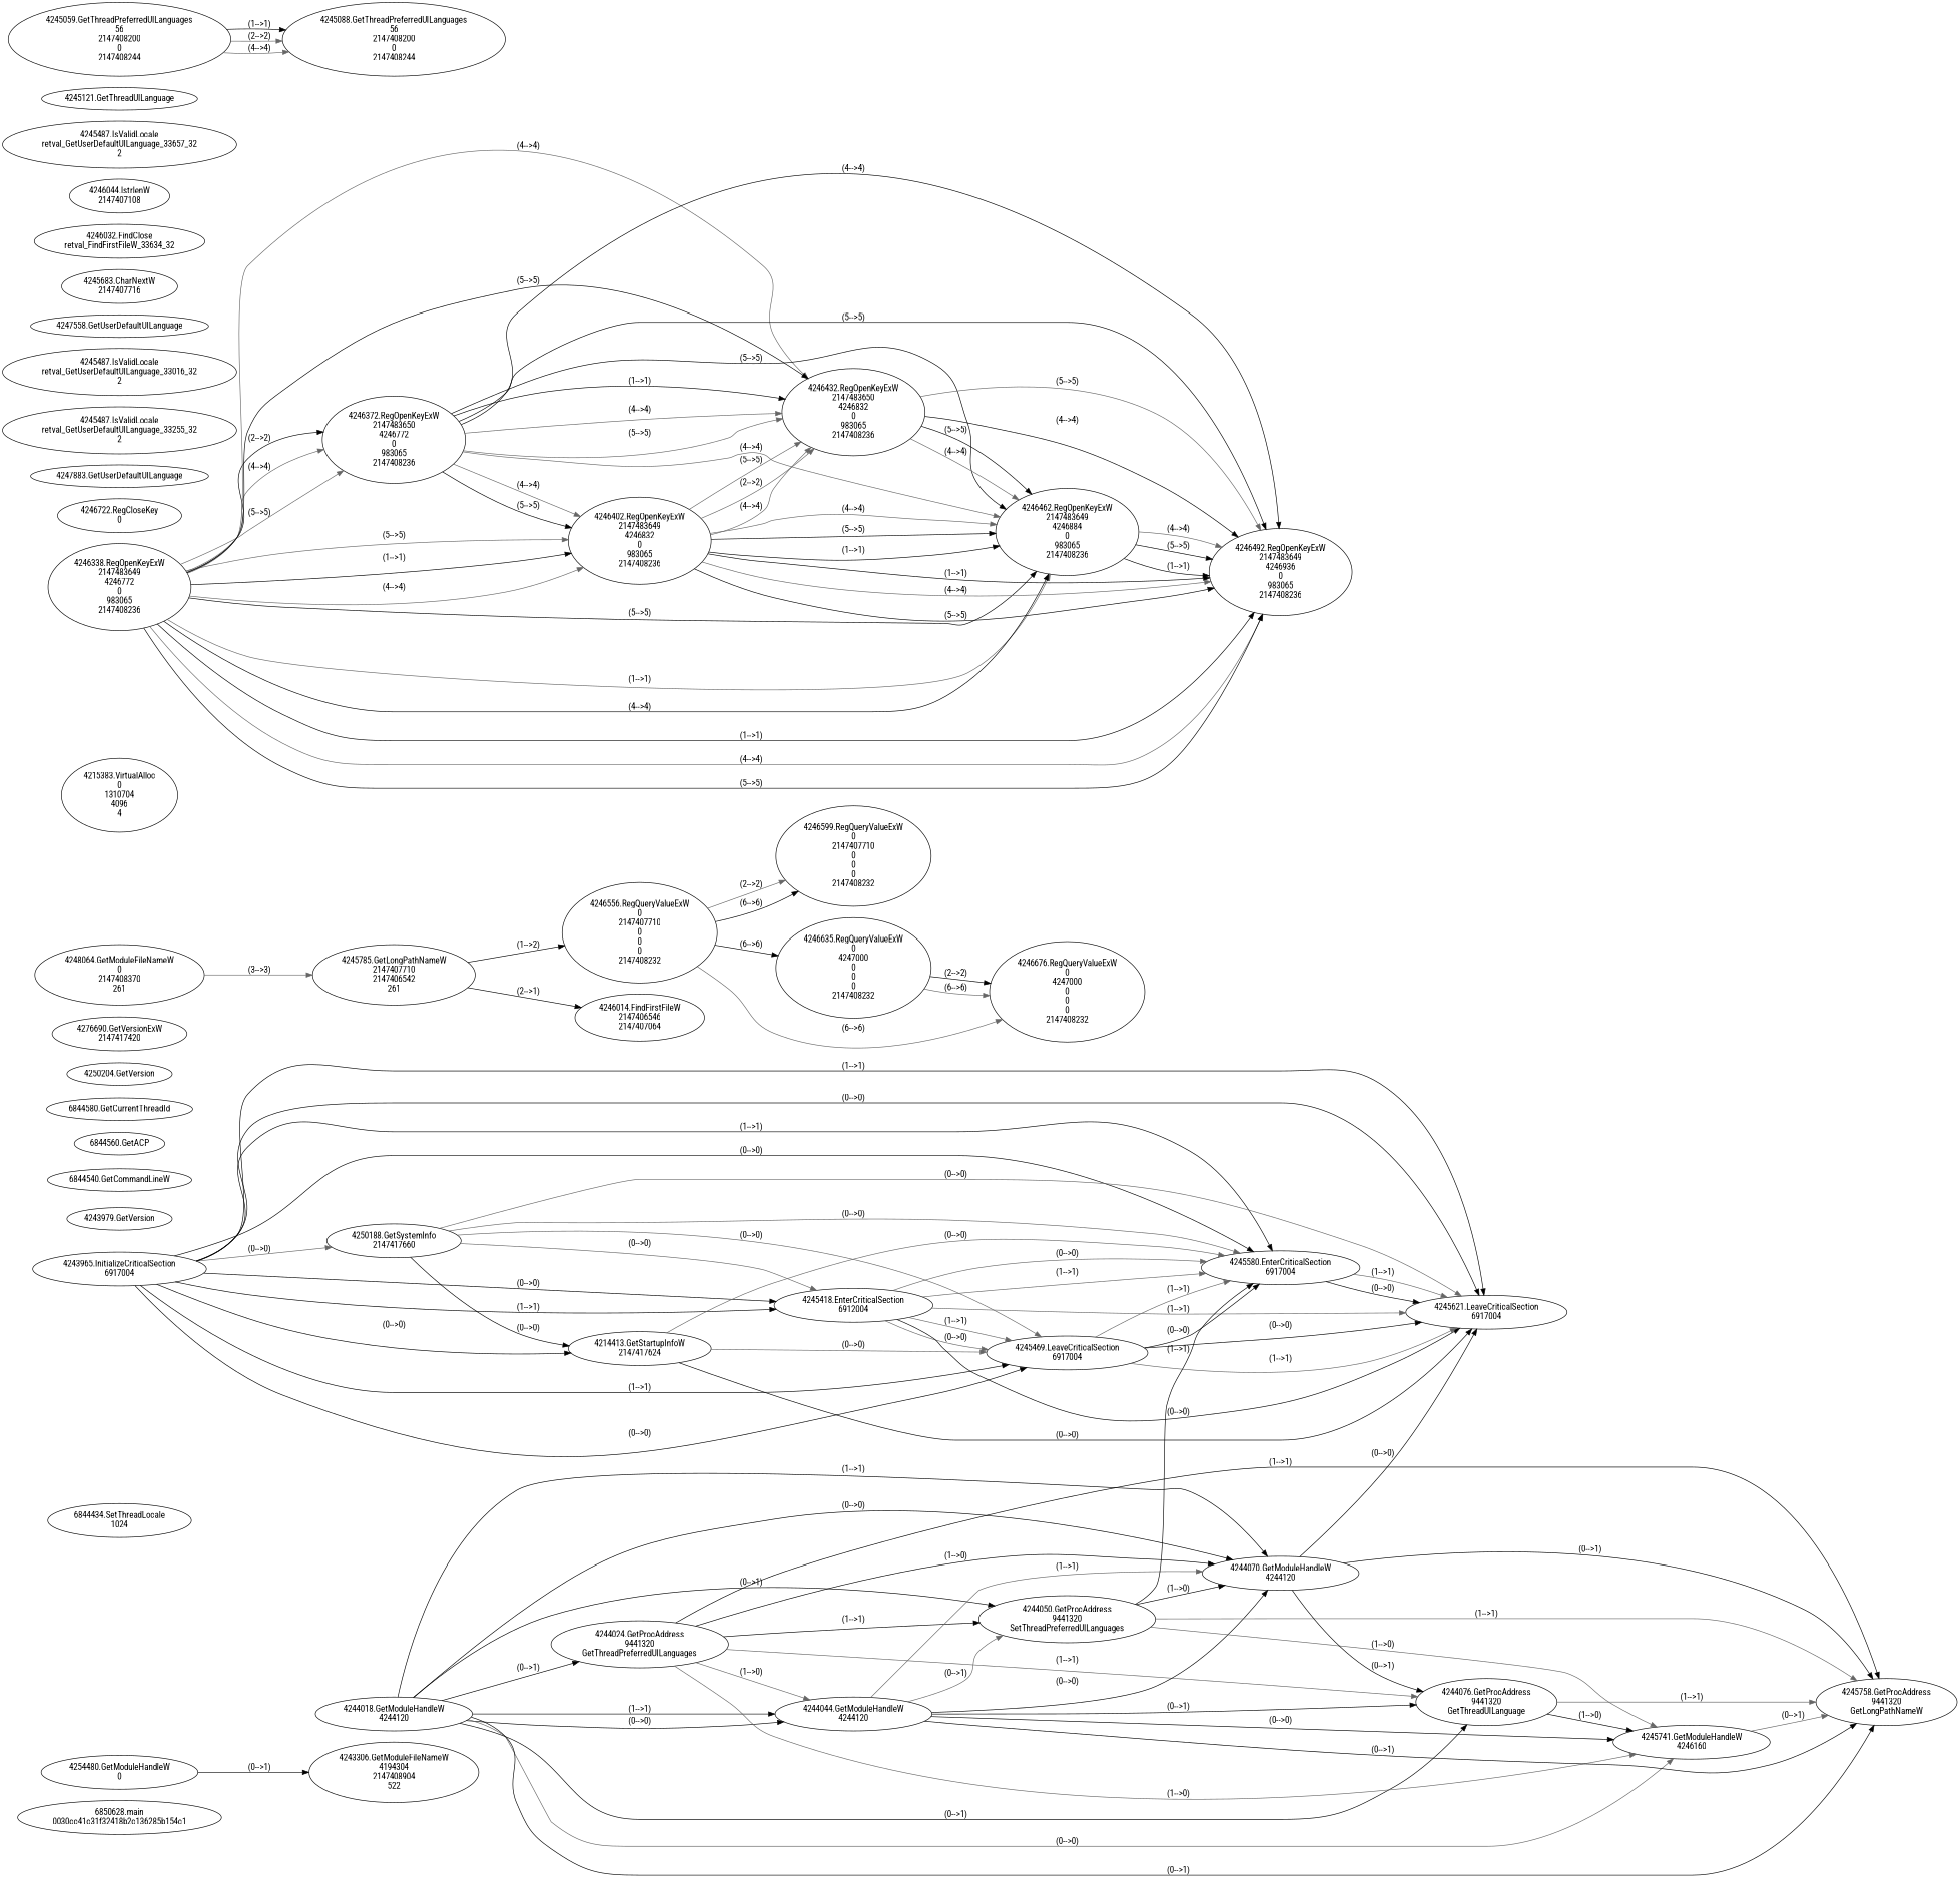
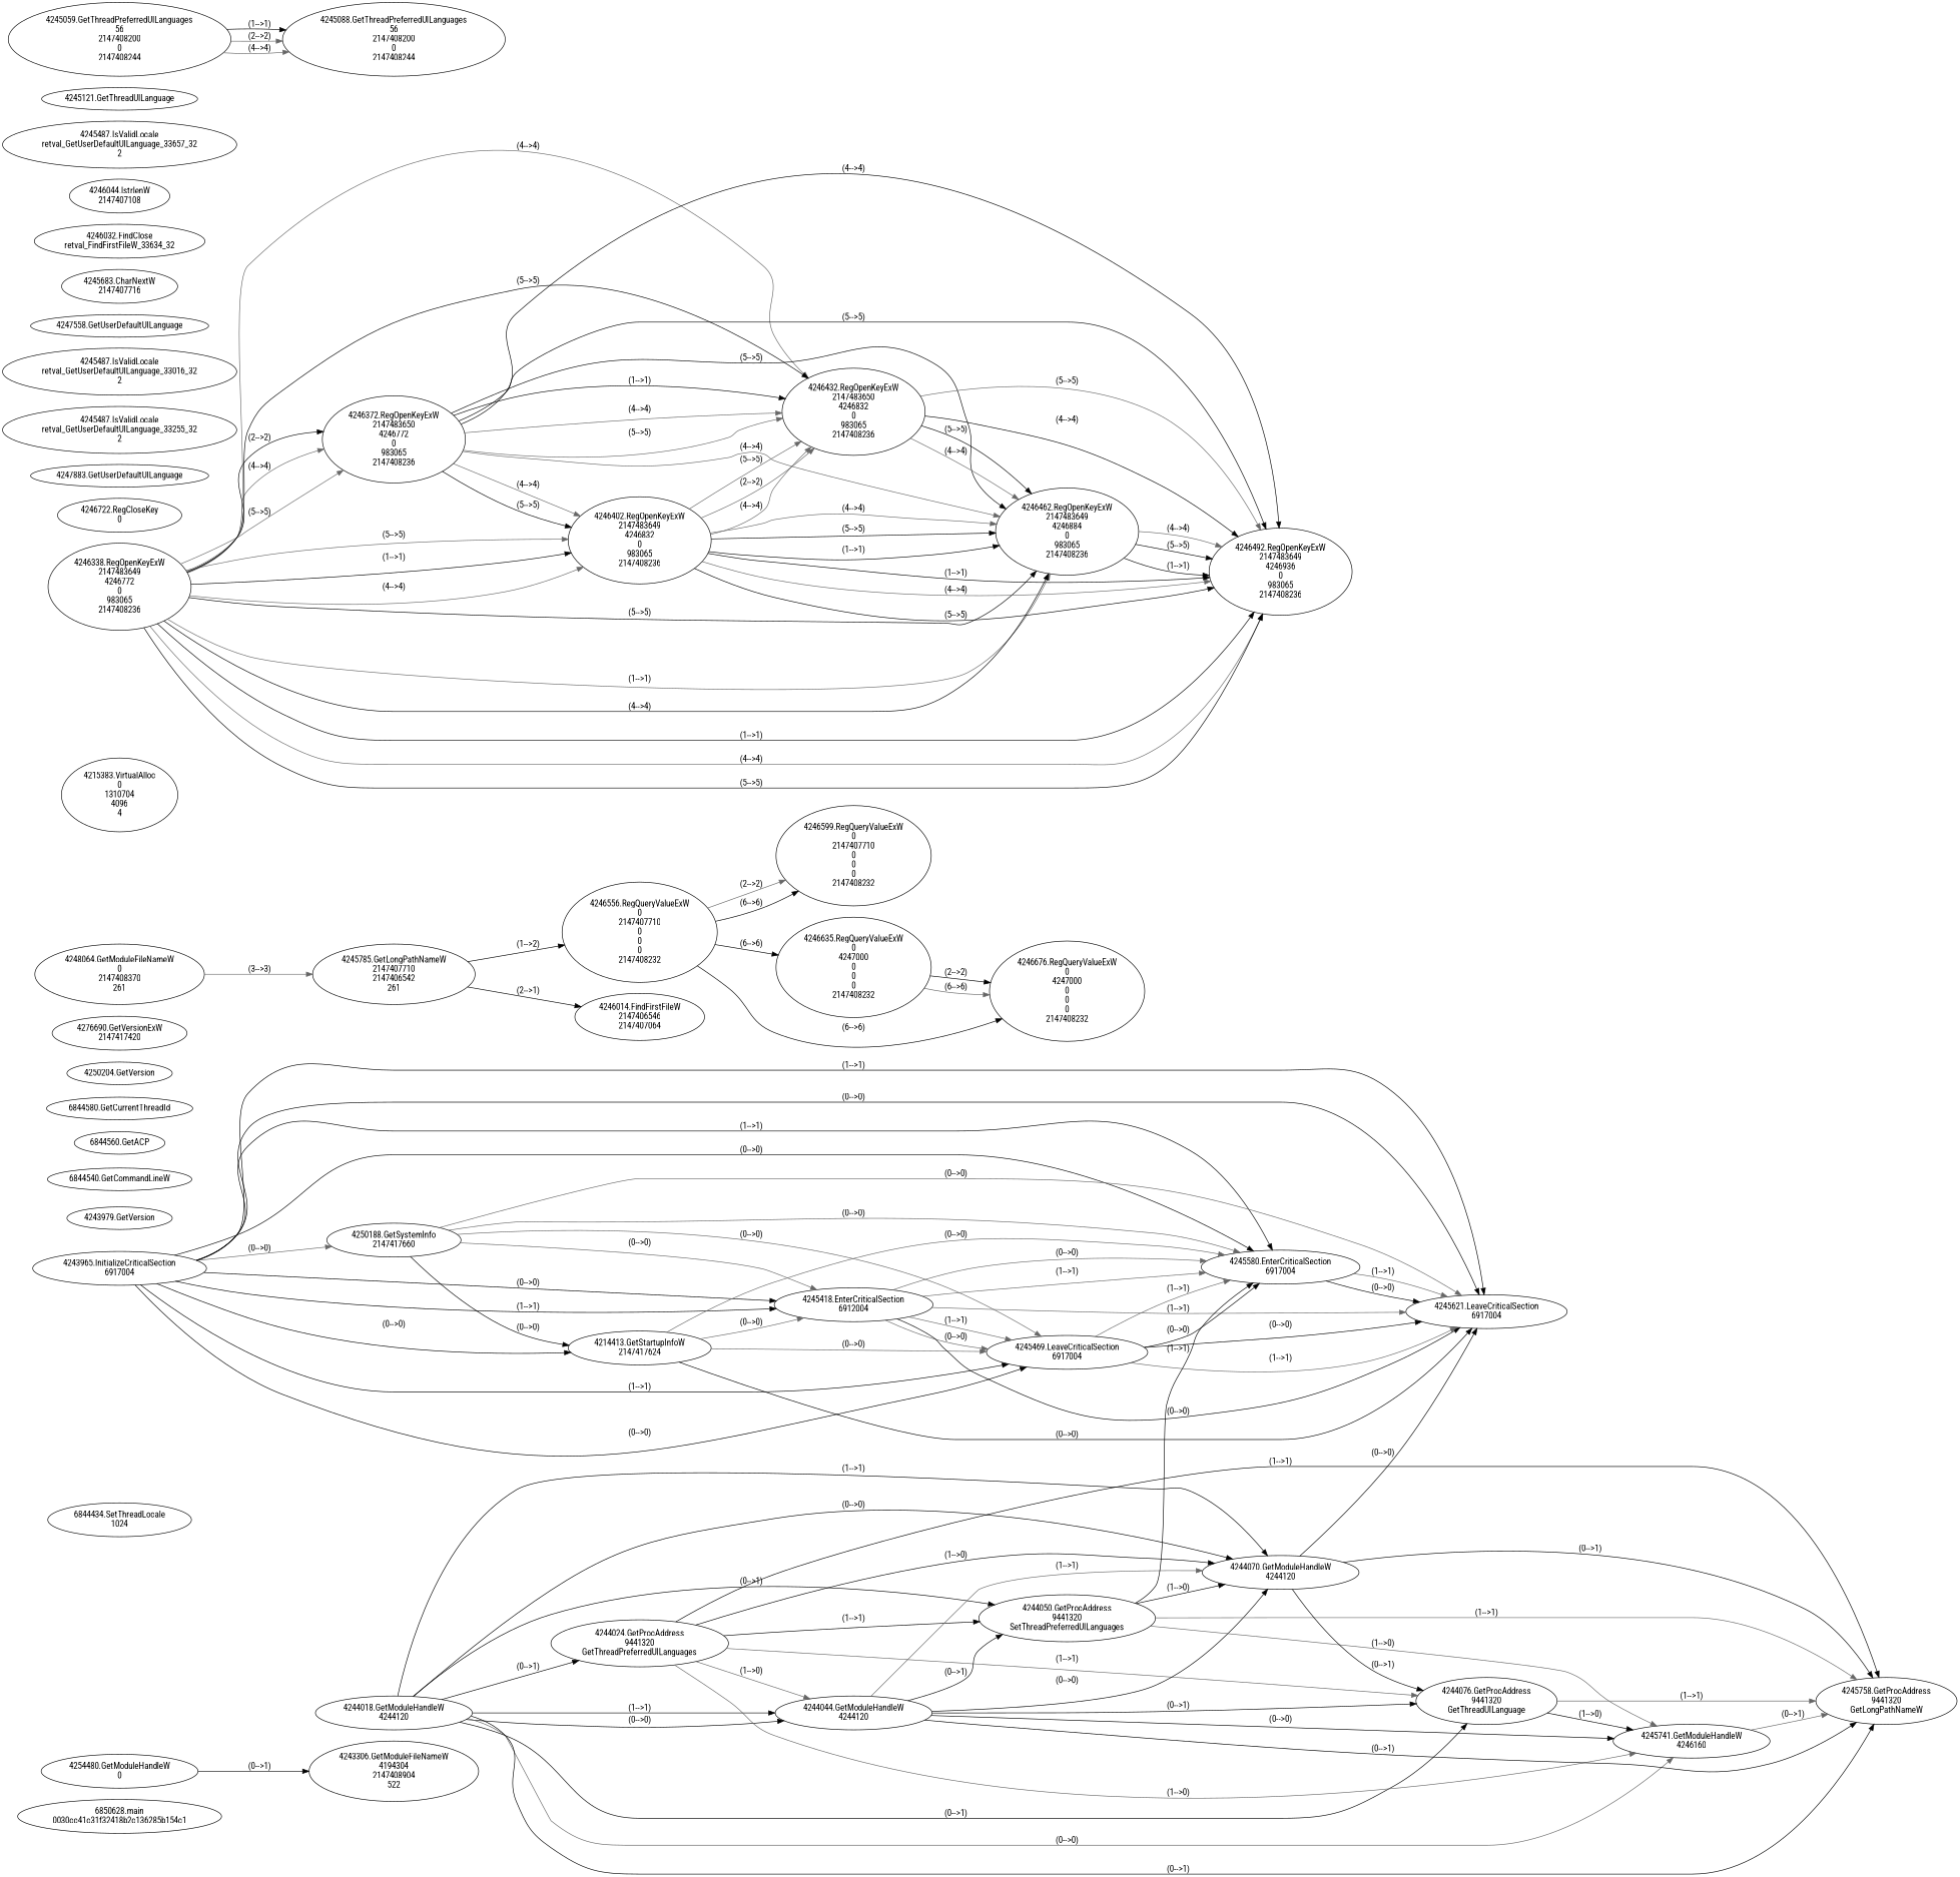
  digraph {
    fontname="Roboto Condensed"
    rankdir=LR
    node [fontname="Roboto Condensed"]
    edge [color=black fontname="Roboto Condensed"]
    n1 [label="6850628.main\n0030cc41c31f32418b2c136285b154c1"]
    n2 [label="4254480.GetModuleHandleW\n0"]
    n3 [label="4243306.GetModuleFileNameW\n4194304\n2147408904\n522"]
    n4 [label="6844434.SetThreadLocale\n1024"]
    n5 [label="4243965.InitializeCriticalSection\n6917004"]
    n6 [label="4250188.GetSystemInfo\n2147417660"]
    n7 [label="4214413.GetStartupInfoW\n2147417624"]
    n8 [label="4245418.EnterCriticalSection\n6912004"]
    n9 [label="4245469.LeaveCriticalSection\n6917004"]
    n10 [label="4245580.EnterCriticalSection\n6917004"]
    n11 [label="4245621.LeaveCriticalSection\n6917004"]
    n12 [label="4243979.GetVersion\n"]
    n13 [label="4244018.GetModuleHandleW\n4244120"]
    n14 [label="4244024.GetProcAddress\n9441320\nGetThreadPreferredUILanguages"]
    n15 [label="4244044.GetModuleHandleW\n4244120"]
    n16 [label="4244050.GetProcAddress\n9441320\nSetThreadPreferredUILanguages"]
    n17 [label="4244070.GetModuleHandleW\n4244120"]
    n18 [label="4244076.GetProcAddress\n9441320\nGetThreadUILanguage"]
    n19 [label="4245741.GetModuleHandleW\n4246160"]
    n20 [label="4245758.GetProcAddress\n9441320\nGetLongPathNameW"]
    n21 [label="6844540.GetCommandLineW\n"]
    n22 [label="6844560.GetACP\n"]
    n23 [label="6844580.GetCurrentThreadId\n"]
    n24 [label="4250204.GetVersion\n"]
    n25 [label="4276690.GetVersionExW\n2147417420"]
    n26 [label="4248064.GetModuleFileNameW\n0\n2147408370\n261"]
    n27 [label="4245785.GetLongPathNameW\n2147407710\n2147406542\n261"]
    n28 [label="4246556.RegQueryValueExW\n0\n2147407710\n0\n0\n0\n2147408232"]
    n29 [label="4246014.FindFirstFileW\n2147406546\n2147407064"]
    n30 [label="4215383.VirtualAlloc\n0\n1310704\n4096\n4"]
    n31 [label="4246338.RegOpenKeyExW\n2147483649\n4246772\n0\n983065\n2147408236"]
    n32 [label="4246372.RegOpenKeyExW\n2147483650\n4246772\n0\n983065\n2147408236"]
    n33 [label="4246402.RegOpenKeyExW\n2147483649\n4246832\n0\n983065\n2147408236"]
    n34 [label="4246432.RegOpenKeyExW\n2147483650\n4246832\n0\n983065\n2147408236"]
    n35 [label="4246462.RegOpenKeyExW\n2147483649\n4246884\n0\n983065\n2147408236"]
    n36 [label="4246492.RegOpenKeyExW\n2147483649\n4246936\n0\n983065\n2147408236"]
    n37 [label="4246599.RegQueryValueExW\n0\n2147407710\n0\n0\n0\n2147408232"]
    n38 [label="4246635.RegQueryValueExW\n0\n4247000\n0\n0\n0\n2147408232"]
    n39 [label="4246676.RegQueryValueExW\n0\n4247000\n0\n0\n0\n2147408232"]
    n40 [label="4246722.RegCloseKey\n0"]
    n41 [label="4247883.GetUserDefaultUILanguage\n"]
    n42 [label="4245487.IsValidLocale\nretval_GetUserDefaultUILanguage_33255_32\n2"]
    n43 [label="4245487.IsValidLocale\nretval_GetUserDefaultUILanguage_33016_32\n2"]
    n44 [label="4247558.GetUserDefaultUILanguage\n"]
    n45 [label="4245683.CharNextW\n2147407716"]
    n46 [label="4246032.FindClose\nretval_FindFirstFileW_33634_32"]
    n47 [label="4246044.lstrlenW\n2147407108"]
    n48 [label="4245487.IsValidLocale\nretval_GetUserDefaultUILanguage_33657_32\n2"]
    n49 [label="4245121.GetThreadUILanguage\n"]
    n50 [label="4245059.GetThreadPreferredUILanguages\n56\n2147408200\n0\n2147408244"]
    n51 [label="4245088.GetThreadPreferredUILanguages\n56\n2147408200\n0\n2147408244"]
    n2 -> n3 [label="(0-->1)"]
    n5 -> n6 [color=gray40 label="(0-->0)"]
    n5 -> n7 [label="(0-->0)"]
    n5 -> n8 [label="(1-->1)"]
    n5 -> n8 [label="(0-->0)"]
    n5 -> n9 [label="(1-->1)"]
    n5 -> n9 [label="(0-->0)"]
    n5 -> n10 [label="(1-->1)"]
    n5 -> n10 [label="(0-->0)"]
    n5 -> n11 [label="(1-->1)"]
    n5 -> n11 [label="(0-->0)"]
    n6 -> n7 [label="(0-->0)"]
    n6 -> n8 [color=gray40 label="(0-->0)"]
    n6 -> n9 [color=gray40 label="(0-->0)"]
    n6 -> n10 [color=gray40 label="(0-->0)"]
    n6 -> n11 [color=gray40 label="(0-->0)"]
+   n7 -> n8 [color=gray40 label="(0-->0)"]
    n7 -> n9 [color=gray40 label="(0-->0)"]
    n7 -> n10 [color=gray40 label="(0-->0)"]
    n7 -> n11 [label="(0-->0)"]
    n8 -> n9 [color=gray40 label="(1-->1)"]
    n8 -> n9 [color=gray40 label="(0-->0)"]
    n8 -> n10 [color=gray40 label="(1-->1)"]
    n8 -> n10 [color=gray40 label="(0-->0)"]
    n8 -> n11 [color=gray40 label="(1-->1)"]
    n8 -> n11 [label="(0-->0)"]
    n9 -> n10 [color=gray40 label="(1-->1)"]
    n9 -> n10 [label="(0-->0)"]
    n9 -> n11 [color=gray40 label="(1-->1)"]
    n9 -> n11 [label="(0-->0)"]
    n10 -> n11 [color=gray40 label="(1-->1)"]
    n10 -> n11 [label="(0-->0)"]
    n13 -> n14 [label="(0-->1)"]
    n13 -> n15 [label="(1-->1)"]
    n13 -> n15 [label="(0-->0)"]
    n13 -> n16 [label="(0-->1)"]
    n13 -> n17 [label="(1-->1)"]
    n13 -> n17 [label="(0-->0)"]
    n13 -> n18 [label="(0-->1)"]
    n13 -> n19 [color=gray40 label="(0-->0)"]
    n13 -> n20 [label="(0-->1)"]
    n14 -> n15 [color=gray40 label="(1-->0)"]
    n14 -> n16 [label="(1-->1)"]
    n14 -> n17 [label="(1-->0)"]
    n14 -> n18 [color=gray40 label="(1-->1)"]
    n14 -> n19 [color=gray40 label="(1-->0)"]
    n14 -> n20 [label="(1-->1)"]
-   n15 -> n16 [color=gray40 label="(0-->1)"]
+   n15 -> n16 [label="(0-->1)"]
    n15 -> n17 [color=gray40 label="(1-->1)"]
    n15 -> n17 [label="(0-->0)"]
    n15 -> n18 [label="(0-->1)"]
    n15 -> n19 [label="(0-->0)"]
    n15 -> n20 [label="(0-->1)"]
    n16 -> n10 [label="(1-->1)"]
    n16 -> n17 [label="(1-->0)"]
    n16 -> n19 [color=gray40 label="(1-->0)"]
    n16 -> n20 [color=gray40 label="(1-->1)"]
    n17 -> n11 [label="(0-->0)"]
    n17 -> n18 [label="(0-->1)"]
    n17 -> n20 [label="(0-->1)"]
    n18 -> n19 [label="(1-->0)"]
    n18 -> n20 [color=gray40 label="(1-->1)"]
    n19 -> n20 [color=gray40 label="(0-->1)"]
    n26 -> n27 [color=gray40 label="(3-->3)"]
    n27 -> n28 [label="(1-->2)"]
    n27 -> n29 [label="(2-->1)"]
    n28 -> n37 [color=gray40 label="(2-->2)"]
    n28 -> n37 [label="(6-->6)"]
    n28 -> n38 [label="(6-->6)"]
-   n28 -> n39 [color=gray40 label="(6-->6)"]
+   n28 -> n39 [label="(6-->6)"]
    n31 -> n32 [label="(2-->2)"]
    n31 -> n32 [color=gray40 label="(4-->4)"]
    n31 -> n32 [color=gray40 label="(5-->5)"]
    n31 -> n33 [label="(1-->1)"]
    n31 -> n33 [color=gray40 label="(4-->4)"]
    n31 -> n33 [color=gray40 label="(5-->5)"]
    n31 -> n34 [color=gray40 label="(4-->4)"]
    n31 -> n34 [label="(5-->5)"]
    n31 -> n35 [color=gray40 label="(1-->1)"]
    n31 -> n35 [label="(4-->4)"]
    n31 -> n35 [label="(5-->5)"]
    n31 -> n36 [label="(1-->1)"]
    n31 -> n36 [color=gray40 label="(4-->4)"]
    n31 -> n36 [label="(5-->5)"]
    n32 -> n33 [color=gray40 label="(4-->4)"]
    n32 -> n33 [label="(5-->5)"]
    n32 -> n34 [label="(1-->1)"]
    n32 -> n34 [color=gray40 label="(4-->4)"]
    n32 -> n34 [color=gray40 label="(5-->5)"]
    n32 -> n35 [color=gray40 label="(4-->4)"]
    n32 -> n35 [label="(5-->5)"]
    n32 -> n36 [label="(4-->4)"]
    n32 -> n36 [label="(5-->5)"]
    n33 -> n34 [color=gray40 label="(2-->2)"]
    n33 -> n34 [color=gray40 label="(4-->4)"]
    n33 -> n34 [color=gray40 label="(5-->5)"]
    n33 -> n35 [label="(1-->1)"]
    n33 -> n35 [color=gray40 label="(4-->4)"]
    n33 -> n35 [label="(5-->5)"]
    n33 -> n36 [label="(1-->1)"]
    n33 -> n36 [color=gray40 label="(4-->4)"]
    n33 -> n36 [label="(5-->5)"]
    n34 -> n35 [color=gray40 label="(4-->4)"]
    n34 -> n35 [label="(5-->5)"]
    n34 -> n36 [label="(4-->4)"]
    n34 -> n36 [color=gray40 label="(5-->5)"]
    n35 -> n36 [label="(1-->1)"]
    n35 -> n36 [color=gray40 label="(4-->4)"]
    n35 -> n36 [label="(5-->5)"]
    n38 -> n39 [label="(2-->2)"]
    n38 -> n39 [color=gray40 label="(6-->6)"]
    n50 -> n51 [label="(1-->1)"]
    n50 -> n51 [color=gray40 label="(2-->2)"]
    n50 -> n51 [color=gray40 label="(4-->4)"]
  }
